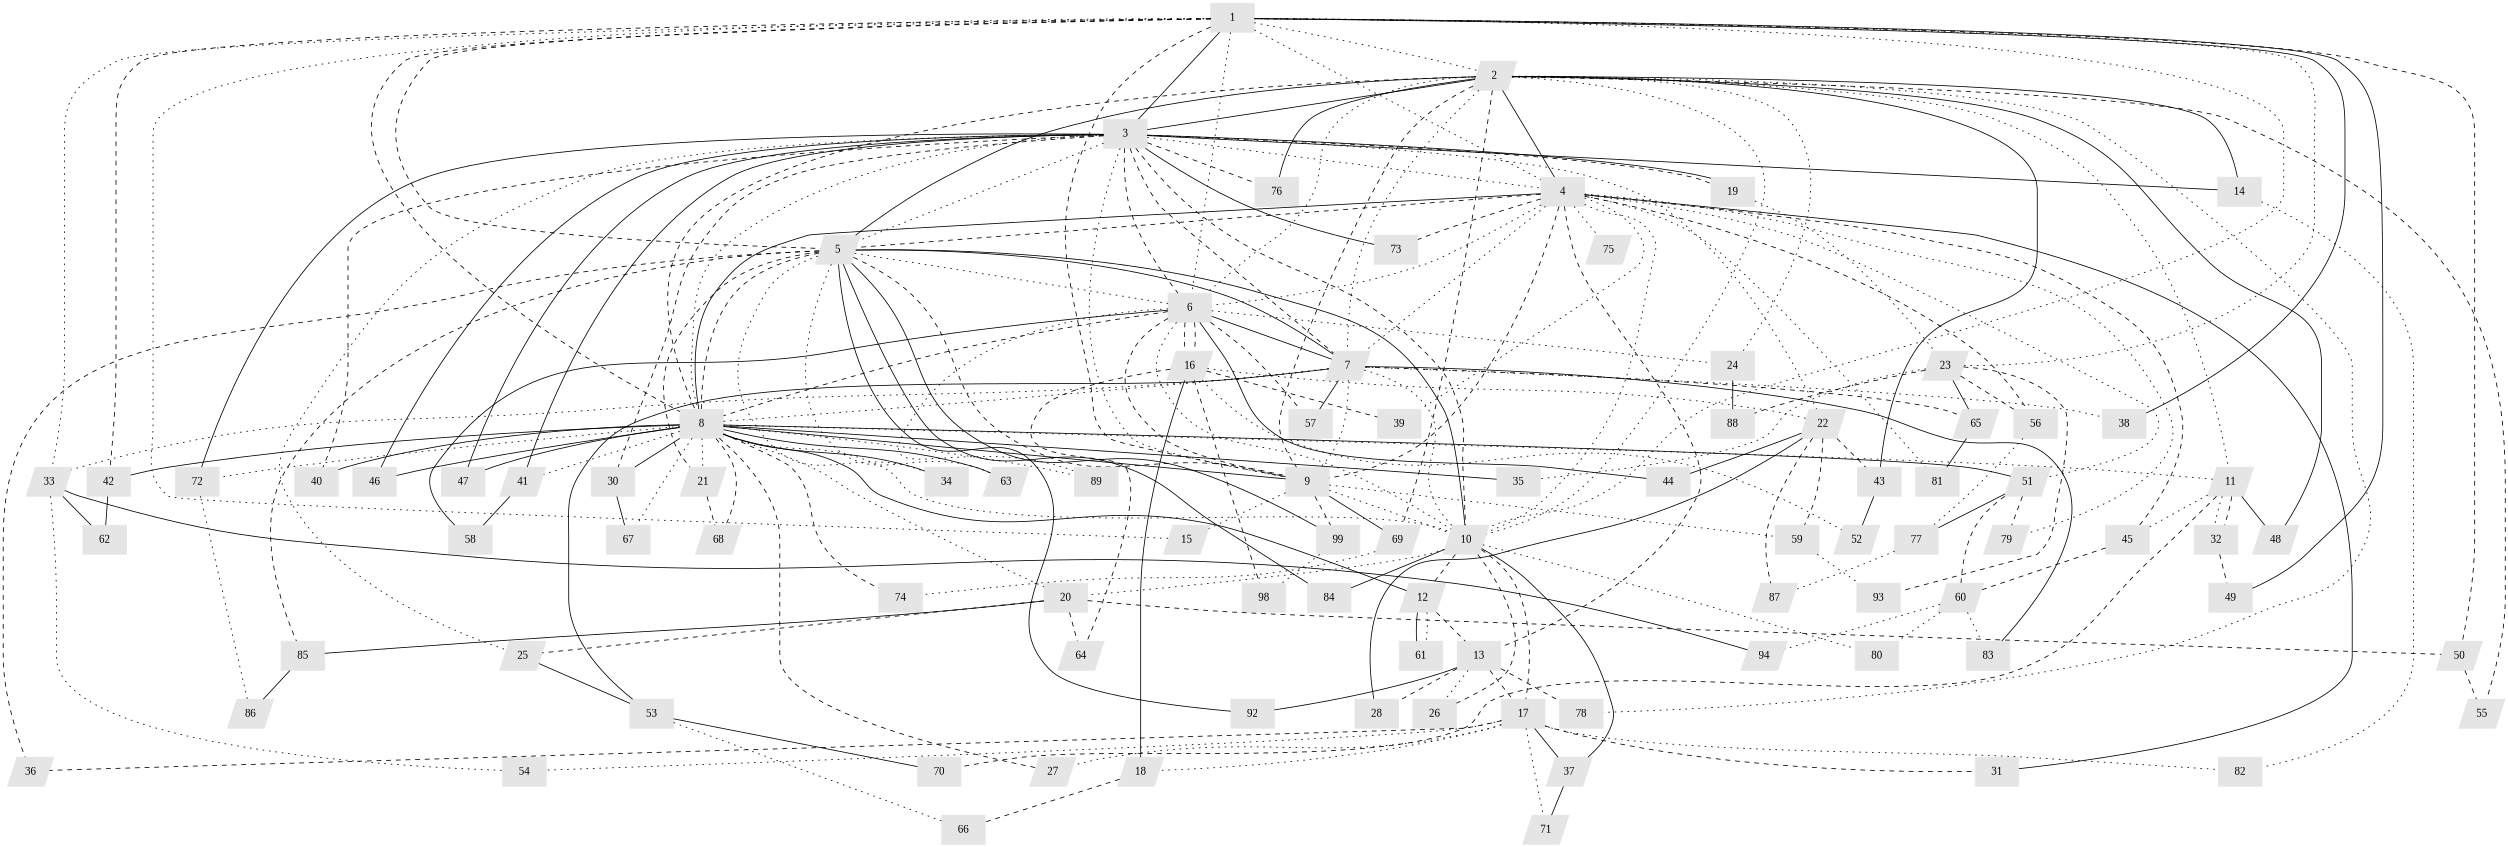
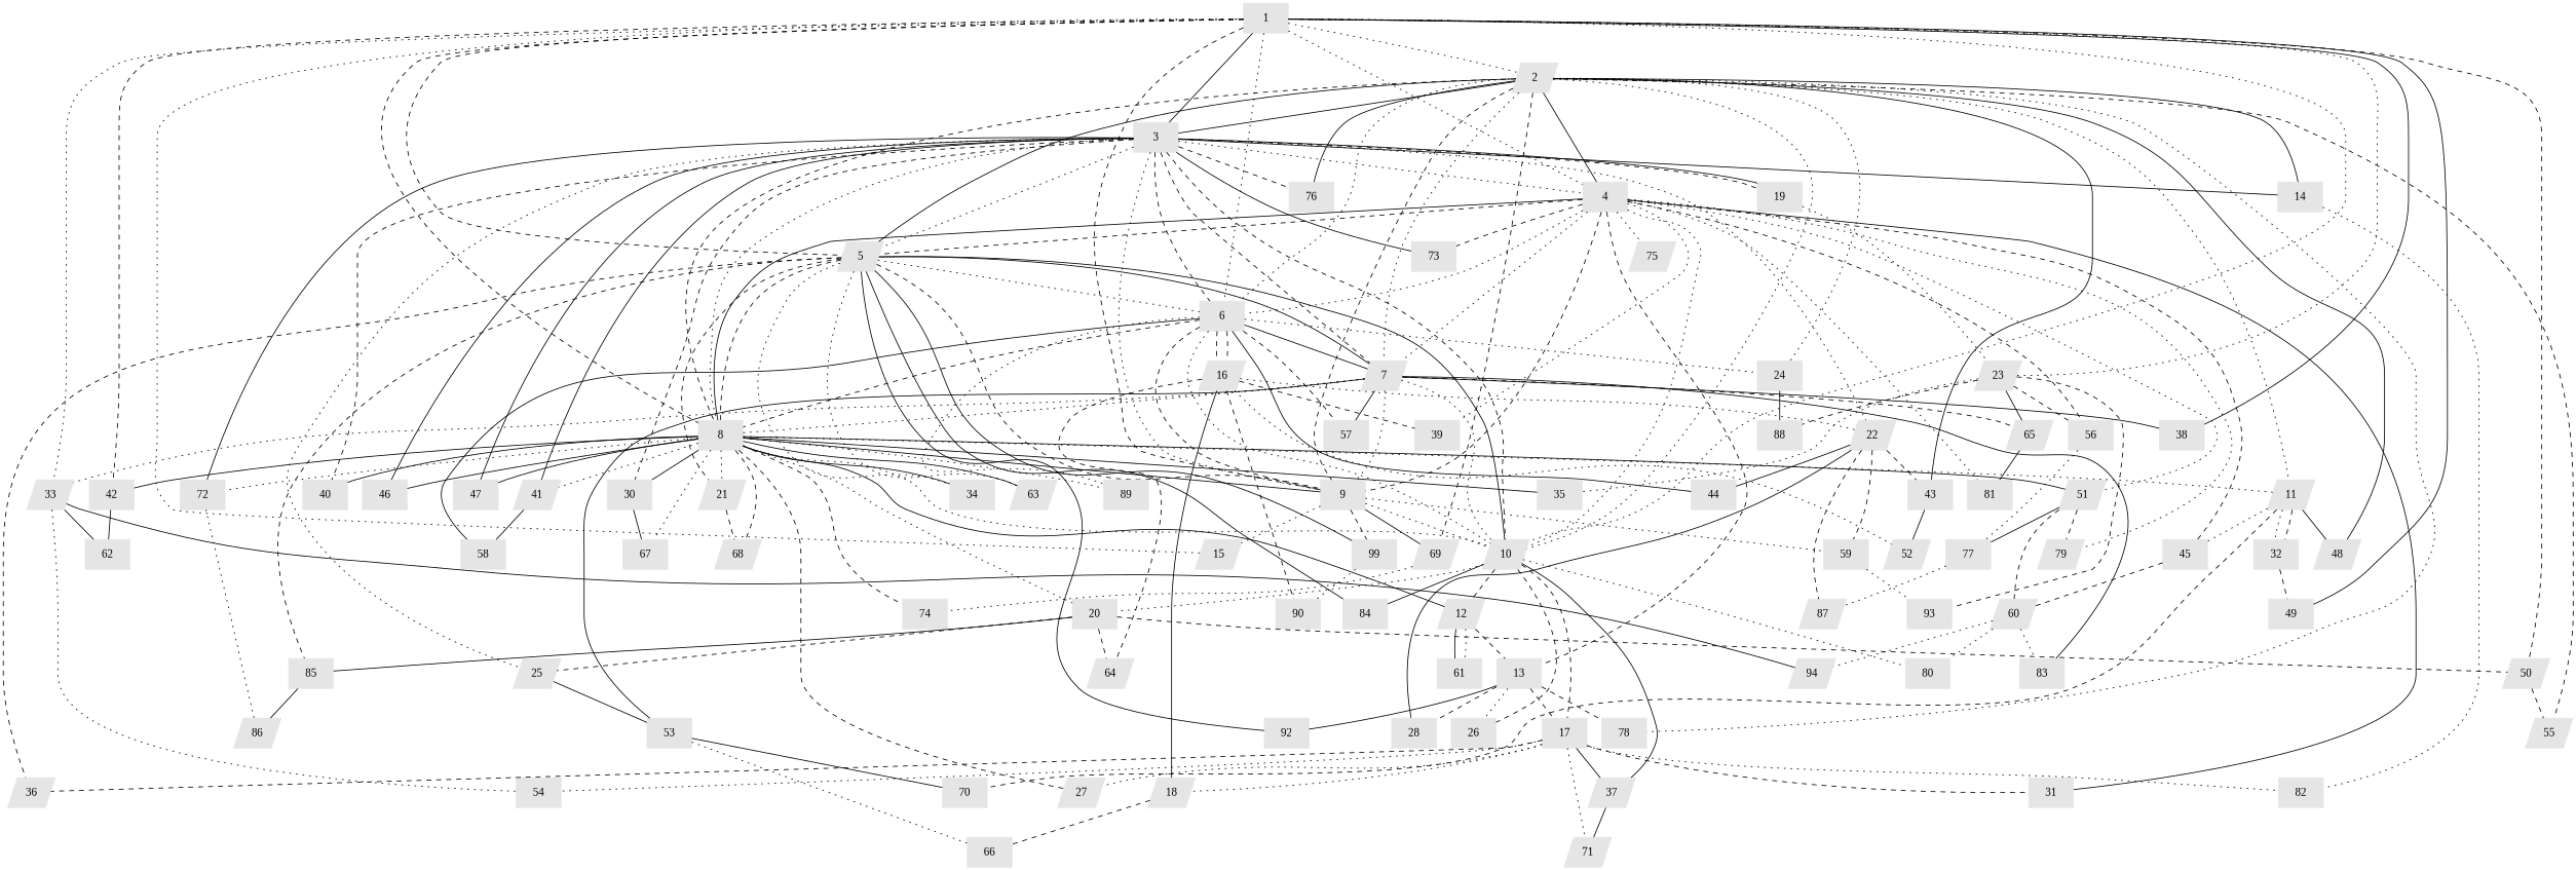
  graph {
    fontname="Liberation Serif"
    node [color=gray90 fontname="Liberation Serif" shape=box style=filled]
    edge [fontname="Liberation Serif" style=dotted]
    2 [shape=parallelogram]
    1
    3
    4
    5 [shape=parallelogram]
    6
    8
    9
    10 [shape=parallelogram]
    15 [shape=parallelogram]
    23 [shape=parallelogram]
    33 [shape=parallelogram]
    38
    42
    49
    50 [shape=parallelogram]
    7 [shape=parallelogram]
    11 [shape=parallelogram]
    14
    24
    43
    48 [shape=parallelogram]
    55 [shape=parallelogram]
    69 [shape=parallelogram]
    76
    78
    19
    22 [shape=parallelogram]
    25 [shape=parallelogram]
    30
    40
    41 [shape=parallelogram]
    46
    47
    72
    73
    13
    31
    39
    45
    51 [shape=parallelogram]
    56
    75 [shape=parallelogram]
    79 [shape=parallelogram]
    81
    21 [shape=parallelogram]
    n47 [label=99]
    34
    36 [shape=parallelogram]
    63 [shape=parallelogram]
    84
    85
    92
    16 [shape=parallelogram]
    44
    57
    58
    89
    53
    65 [shape=parallelogram]
    83
    12 [shape=parallelogram]
    20
    27 [shape=parallelogram]
    35
    67
    68 [shape=parallelogram]
    74
    59
    17
    26
    37 [shape=parallelogram]
    80
    88
    93
    54
    62
    n78 [label=94 shape=parallelogram]
    32
    70
    82
    52 [shape=parallelogram]
    28
    87 [shape=parallelogram]
    86 [shape=parallelogram]
    60 [shape=parallelogram]
    77
-   90 [label=98]
+   90
    18 [shape=parallelogram]
    64 [shape=parallelogram]
    66
    61
    71 [shape=parallelogram]
    2 -- 3 [style=solid]
    2 -- 4 [style=solid]
    2 -- 5 [style=solid]
    2 -- 6
    2 -- 8 [style=dashed]
    2 -- 9 [style=dashed]
    2 -- 10
    2 -- 7
    2 -- 11
    2 -- 14 [style=solid]
    2 -- 24
    2 -- 43 [style=solid]
    2 -- 48 [style=solid]
    2 -- 55 [style=dashed]
    2 -- 69 [style=dashed]
    2 -- 76 [style=solid]
    2 -- 78
    1 -- 2
    1 -- 3 [style=solid]
    1 -- 4
    1 -- 5 [style=dashed]
    1 -- 6
    1 -- 8 [style=dashed]
    1 -- 9 [style=dashed]
    1 -- 10
    1 -- 15
    1 -- 23
    1 -- 33
    1 -- 38 [style=solid]
    1 -- 42 [style=dashed]
    1 -- 49 [style=solid]
    1 -- 50 [style=dashed]
    3 -- 4
    3 -- 5
    3 -- 6 [style=dashed]
    3 -- 8
    3 -- 9
    3 -- 10 [style=dashed]
    3 -- 7 [style=dashed]
    3 -- 14 [style=solid]
    3 -- 76 [style=dashed]
    3 -- 19 [style=dashed]
    3 -- 19 [style=solid]
    3 -- 22
    3 -- 25
    3 -- 30 [style=dashed]
    3 -- 40 [style=dashed]
    3 -- 41 [style=solid]
    3 -- 46 [style=solid]
    3 -- 47 [style=solid]
    3 -- 72 [style=solid]
    3 -- 73 [style=solid]
    4 -- 5 [style=dashed]
    4 -- 6
    4 -- 8 [style=solid]
    4 -- 9 [style=dashed]
    4 -- 10
    4 -- 7
    4 -- 73 [style=dashed]
    4 -- 13 [style=dashed]
    4 -- 31 [style=solid]
    4 -- 39
    4 -- 45 [style=dashed]
    4 -- 51
    4 -- 56 [style=dashed]
    4 -- 75
    4 -- 79
    4 -- 81
    5 -- 6
    5 -- 8 [style=dashed]
    5 -- 9 [style=dashed]
    5 -- 10 [style=solid]
    5 -- 7 [style=solid]
    5 -- 21 [style=dashed]
    5 -- n47 [style=solid]
    5 -- 34
    5 -- 36 [style=dashed]
    5 -- 63
    5 -- 84 [style=solid]
    5 -- 85 [style=dashed]
    5 -- 92 [style=solid]
    6 -- 8 [style=dashed]
    6 -- 9 [style=dashed]
    6 -- 10
    6 -- 7 [style=solid]
    6 -- 24
    6 -- 16 [style=dashed]
    6 -- 16 [style=dashed]
    6 -- 44 [style=solid]
    6 -- 57 [style=dashed]
    6 -- 58 [style=solid]
    6 -- 89
    8 -- 9 [style=solid]
    8 -- 10
    8 -- 42 [style=solid]
    8 -- 11
    8 -- 30 [style=solid]
    8 -- 40 [style=solid]
    8 -- 41
    8 -- 46 [style=solid]
    8 -- 47 [style=solid]
    8 -- 72
    8 -- 51 [style=solid]
    8 -- 21
    8 -- 34 [style=solid]
    8 -- 63 [style=solid]
    8 -- 89
    8 -- 12 [style=solid]
    8 -- 20
    8 -- 27 [style=dashed]
    8 -- 35 [style=solid]
    8 -- 67
    8 -- 68 [style=dashed]
    8 -- 74 [style=dashed]
    9 -- 10
    9 -- 15
    9 -- 69 [style=solid]
    9 -- n47 [style=dashed]
    9 -- 59
    10 -- 84 [style=solid]
    10 -- 12 [style=dashed]
    10 -- 20
    10 -- 17 [style=dashed]
    10 -- 26 [style=dashed]
    10 -- 37 [style=solid]
    10 -- 80
    23 -- 56 [style=dashed]
    23 -- 65 [style=solid]
    23 -- 35
    23 -- 88 [style=dashed]
    23 -- 93 [style=dashed]
    33 -- 54
    33 -- 62 [style=solid]
    33 -- n78 [style=solid]
    42 -- 62 [style=solid]
    50 -- 55 [style=dashed]
    7 -- 8
    7 -- 9
    7 -- 10
    7 -- 33
-   7 -- 38
+   7 -- 38 [style=solid]
    7 -- 57 [style=solid]
    7 -- 53 [style=solid]
    7 -- 65 [style=dashed]
    7 -- 83 [style=solid]
    11 -- 48 [style=solid]
    11 -- 45
    11 -- 32
    11 -- 32 [style=dashed]
    11 -- 70 [style=dashed]
    14 -- 82
    24 -- 88 [style=solid]
    43 -- 52 [style=solid]
    69 -- 74
    19 -- 23
    22 -- 43 [style=dashed]
    22 -- 44 [style=solid]
    22 -- 59 [style=dashed]
    22 -- 28 [style=solid]
    22 -- 87 [style=dashed]
    25 -- 53 [style=solid]
    30 -- 67 [style=solid]
    41 -- 58 [style=solid]
    72 -- 86
    13 -- 78 [style=dashed]
    13 -- 92 [style=solid]
    13 -- 17 [style=dashed]
    13 -- 26
    13 -- 28 [style=dashed]
    45 -- 60 [style=dashed]
    51 -- 79 [style=dashed]
    51 -- 60 [style=dashed]
    51 -- 77 [style=solid]
    56 -- 77
    21 -- 68 [style=dashed]
    n47 -- 90
    85 -- 86 [style=solid]
    16 -- 22
    16 -- 39 [style=dashed]
    16 -- 52
    16 -- 90 [style=dashed]
    16 -- 18 [style=solid]
    16 -- 64 [style=dashed]
    53 -- 70 [style=solid]
    53 -- 66
    65 -- 81 [style=solid]
    12 -- 13 [style=dashed]
    12 -- 61 [style=solid]
    12 -- 61
    20 -- 50 [style=dashed]
    20 -- 25 [style=dashed]
    20 -- 85 [style=solid]
    20 -- 64 [style=dashed]
    59 -- 93
    17 -- 31 [style=dashed]
    17 -- 36 [style=dashed]
    17 -- 27
    17 -- 37 [style=solid]
    17 -- 54
    17 -- 82
    17 -- 18
    17 -- 71
    37 -- 71 [style=solid]
    32 -- 49 [style=dashed]
    60 -- 83
    60 -- 80
    60 -- n78
    77 -- 87
    18 -- 66 [style=dashed]
  }
